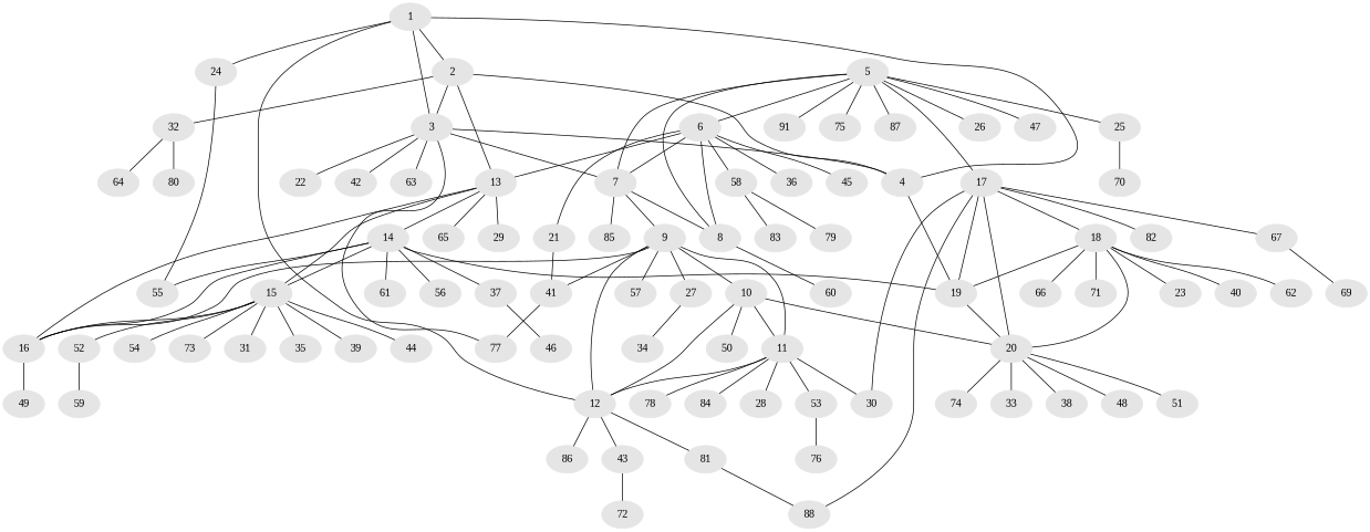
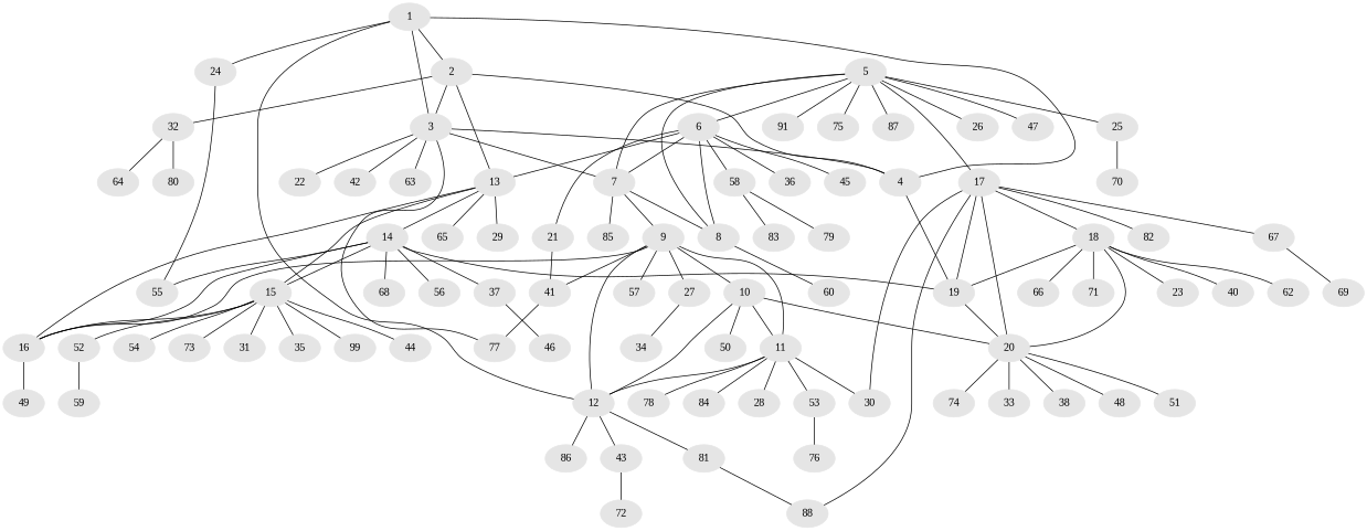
  graph {
    fontname="Liberation Serif"
    node [color=gray90 fontname="Liberation Serif" style=filled]
    edge [fontname="Liberation Serif"]
    1
    2
    3
    4
    12
    24
    13
    32
    7
    22
    42
    63
    77
    19
    43
    81
    86
    55
    16
    14
    15
    29
    65
    64
    80
    8
    9
    85
    20
    5
    6
    17
    25
    26
    47
    n36 [label=91]
    75
    87
    21
    36
    45
    58
    60
    30
    18
    67
    82
    88
    70
    41
    79
    83
    10
    11
    27
    57
    50
    28
    53
    78
    84
    49
    34
    33
    38
    48
    51
    74
    76
    72
    37
    56
-   68 [label=61]
+   68
    31
    35
-   39
+   39 [label=99]
    44
    52
    54
    73
    46
    59
    23
    40
    62
    66
    71
    69
    1 -- 2
    1 -- 3
    1 -- 4
    1 -- 12
    1 -- 24
    2 -- 3
    2 -- 4
    2 -- 13
    2 -- 32
    3 -- 4
    3 -- 7
    3 -- 22
    3 -- 42
    3 -- 63
    3 -- 77
    4 -- 19
    12 -- 43
    12 -- 81
    12 -- 86
    24 -- 55
    13 -- 16
    13 -- 14
    13 -- 15
    13 -- 29
    13 -- 65
    32 -- 64
    32 -- 80
    7 -- 8
    7 -- 9
    7 -- 85
    19 -- 20
    43 -- 72
    81 -- 88
    16 -- 49
    14 -- 19
    14 -- 55
    14 -- 16
    14 -- 15
    14 -- 37
    14 -- 56
    14 -- 68
    15 -- 16
    15 -- 31
    15 -- 35
    15 -- 39
    15 -- 44
    15 -- 52
    15 -- 54
    15 -- 73
    8 -- 60
    9 -- 12
    9 -- 16
    9 -- 41
    9 -- 10
    9 -- 11
    9 -- 27
    9 -- 57
    20 -- 33
    20 -- 38
    20 -- 48
    20 -- 51
    20 -- 74
    5 -- 7
    5 -- 8
    5 -- 6
    5 -- 17
    5 -- 25
    5 -- 26
    5 -- 47
    5 -- n36
    5 -- 75
    5 -- 87
    6 -- 13
    6 -- 7
    6 -- 8
    6 -- 21
    6 -- 36
    6 -- 45
    6 -- 58
    17 -- 19
    17 -- 20
    17 -- 30
    17 -- 18
    17 -- 67
    17 -- 82
    17 -- 88
    25 -- 70
    21 -- 41
    58 -- 79
    58 -- 83
    18 -- 19
    18 -- 20
    18 -- 23
    18 -- 40
    18 -- 62
    18 -- 66
    18 -- 71
    67 -- 69
    41 -- 77
    10 -- 12
    10 -- 20
    10 -- 11
    10 -- 50
    11 -- 12
    11 -- 30
    11 -- 28
    11 -- 53
    11 -- 78
    11 -- 84
    27 -- 34
    53 -- 76
    37 -- 46
    52 -- 59
  }
